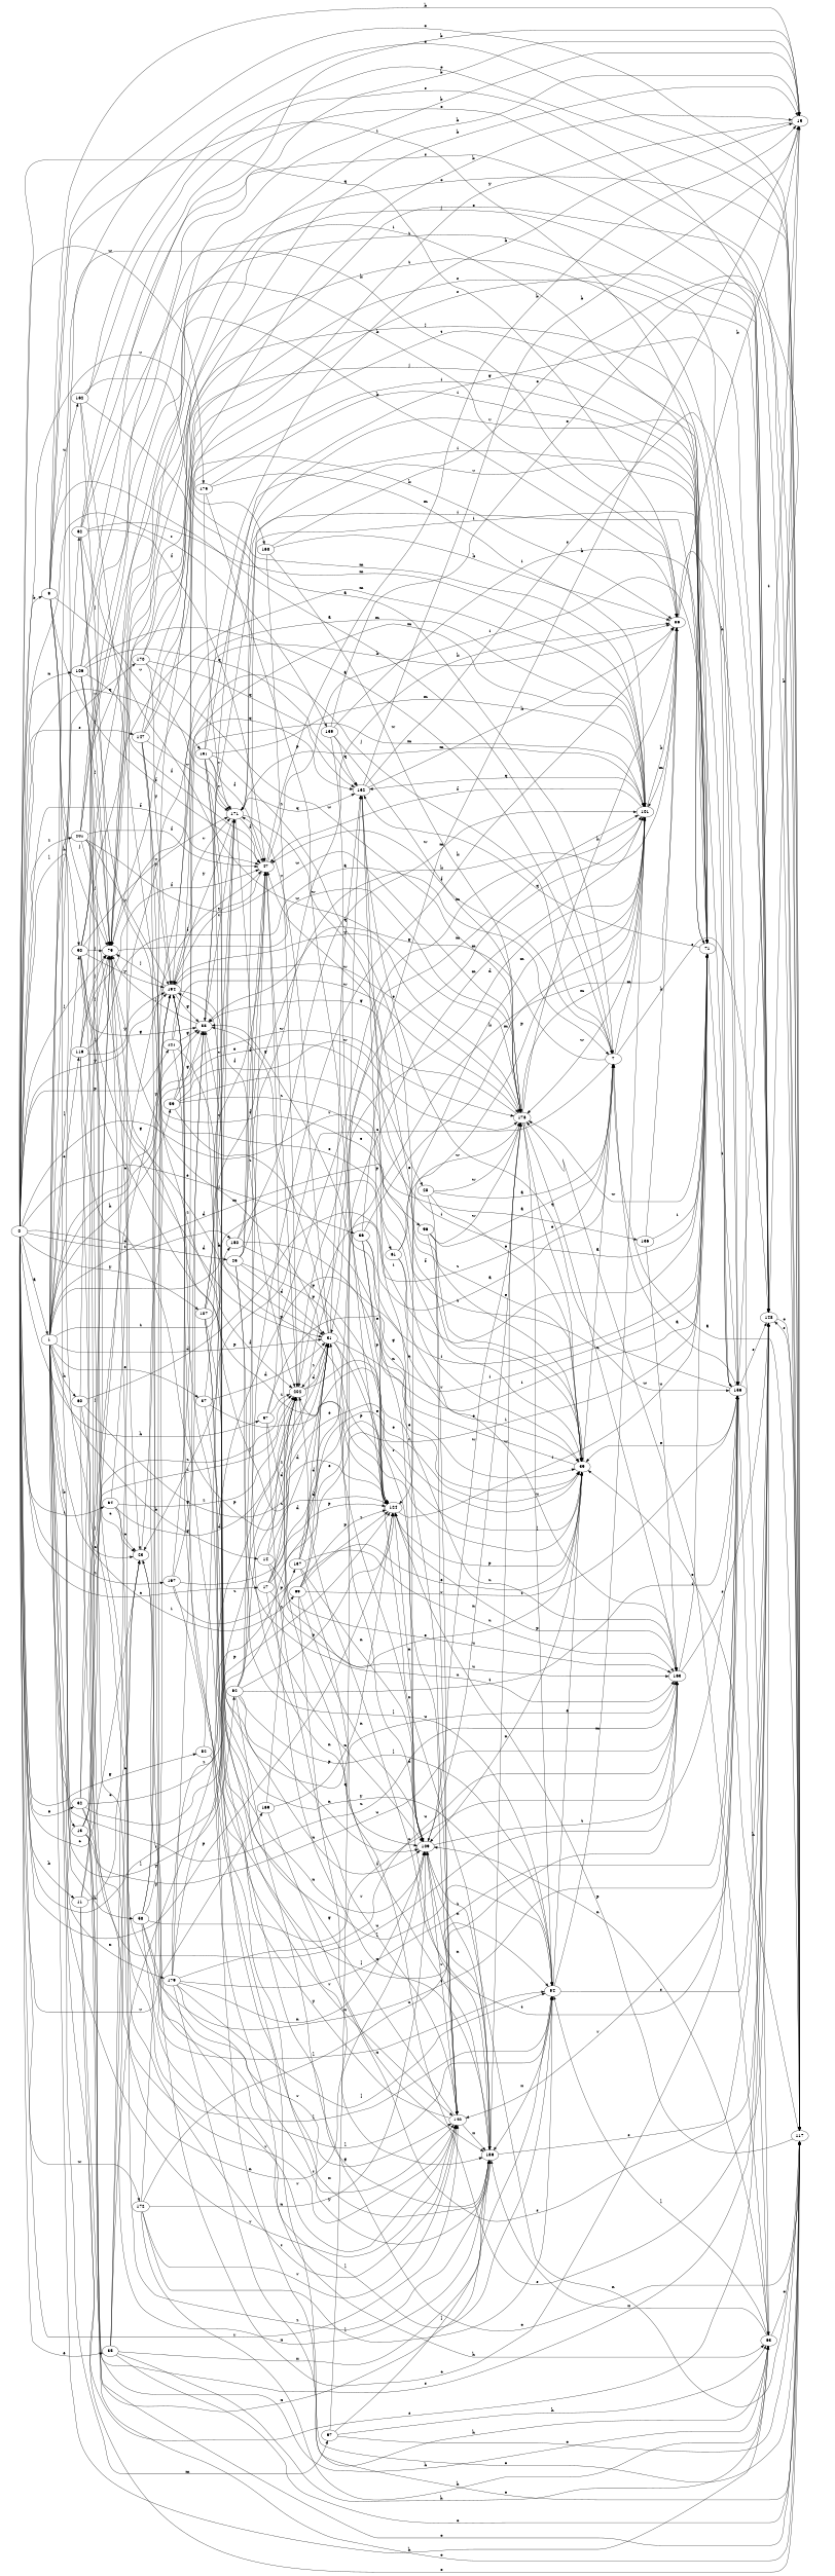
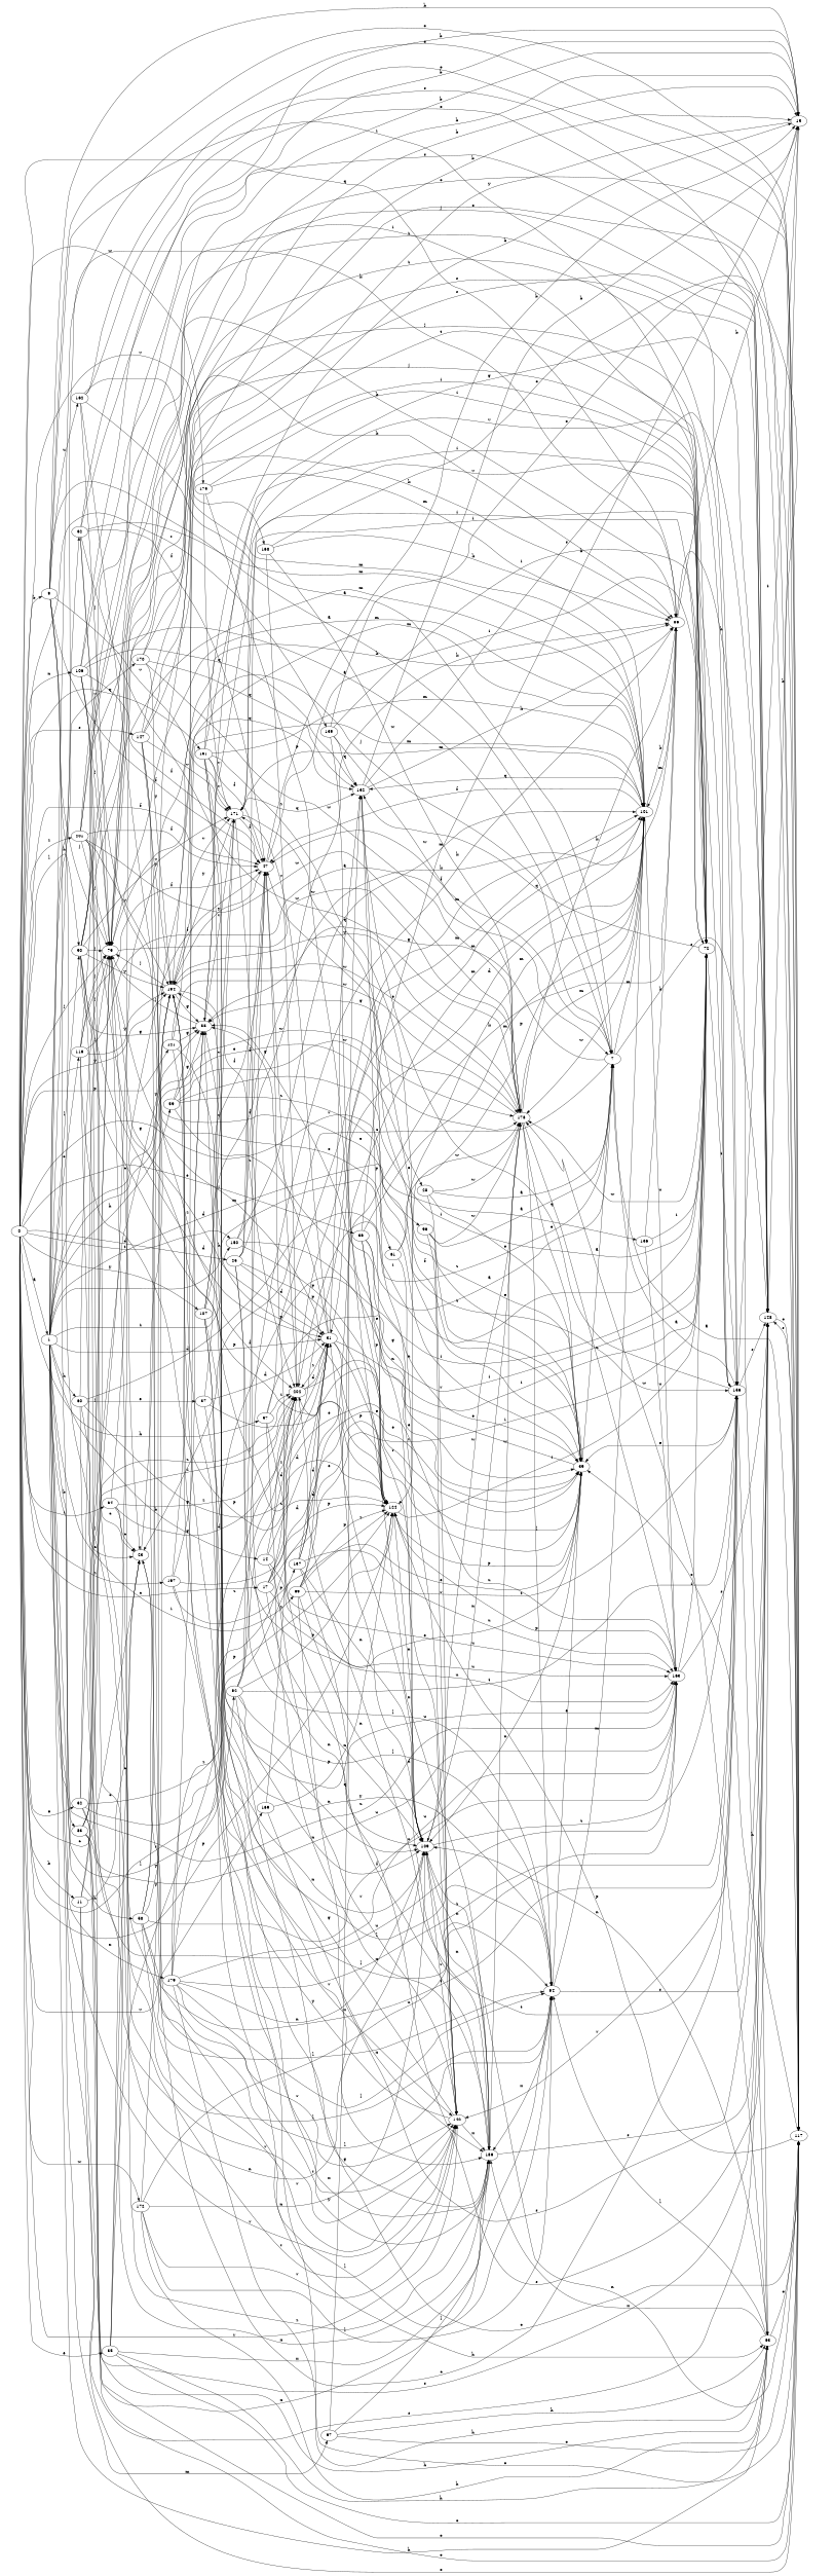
  strict digraph {
    rankdir=LR
    0
    1
    9
    11
    17
    23
    25
    32
    35
    36
    47
-   52
    57
    64
    79
    90
    106
    121
    124
    131
    136
    137
    139
    140
    147
    150
    168
    169
    172
    175
    n31 [label=107]
    194
    197
    201
    86
-   13
+   13 [label=83]
    14
    31
    37
    n40 [label=28]
    58
    59
    60
    61
    62
    63
    69
    92
    96
    97
    116
    117
    148
    170
    178
    179
-   71
+   71 [label=72]
    7
    15
    162
    163
    171
    202
    186
    101
    39
    109
    94
    55
    156
    132
    0 -> 1 [label=a]
    0 -> 9 [label=b]
    0 -> 11 [label=b]
    0 -> 17 [label=c]
    0 -> 23 [label=c]
    0 -> 25 [label=d]
    0 -> 32 [label=e]
    0 -> 35 [label=e]
    0 -> 36 [label=e]
    0 -> 47 [label=f]
-   0 -> 52 [label=g]
    0 -> 57 [label=h]
    0 -> 64 [label=i]
    0 -> 79 [label=j]
    0 -> 90 [label=l]
    0 -> 106 [label=n]
    0 -> 121 [label=p]
    0 -> 124 [label=p]
    0 -> 131 [label=q]
    0 -> 136 [label=r]
    0 -> 137 [label=r]
    0 -> 139 [label=r]
    0 -> 140 [label=r]
    0 -> 147 [label=s]
    0 -> 150 [label=t]
    0 -> 168 [label=v]
    0 -> 169 [label=v]
    0 -> 172 [label=w]
    0 -> 175 [label=w]
    0 -> n31 [label=y]
    0 -> 194 [label=y]
    0 -> 197 [label=z]
    0 -> 201 [label=z]
    0 -> 86 [label=q]
    1 -> 90 [label=l]
    1 -> 140 [label=r]
    1 -> 150 [label=t]
    1 -> 86 [label=k]
    1 -> 13 [label=b]
    1 -> 14 [label=b]
    1 -> 31 [label=d]
-   1 -> 37 [label=e]
+   60 -> 37 [label=e]
    1 -> n40 [label=e]
    1 -> 58 [label=h]
    1 -> 59 [label=h]
    1 -> 60 [label=h]
    1 -> 61 [label=h]
    1 -> 62 [label=h]
    1 -> 63 [label=h]
    1 -> 69 [label=i]
    1 -> 92 [label=l]
    1 -> 96 [label=m]
    1 -> 97 [label=m]
    1 -> 116 [label=o]
    1 -> 117 [label=o]
    1 -> 148 [label=s]
    1 -> 170 [label=v]
    1 -> 178 [label=w]
    1 -> 179 [label=x]
    9 -> 23 [label=c]
    9 -> 47 [label=f]
    9 -> 79 [label=j]
    9 -> 117 [label=o]
    9 -> 71 [label=i]
    9 -> 7 [label=a]
    9 -> 15 [label=b]
    9 -> 162 [label=u]
    9 -> 163 [label=u]
    9 -> 171 [label=v]
    11 -> 23 [label=c]
    11 -> 79 [label=j]
    11 -> 117 [label=o]
    11 -> 202 [label=z]
    11 -> 186 [label=x]
    17 -> 124 [label=p]
    17 -> 31 [label=d]
    17 -> 202 [label=z]
    17 -> 101 [label=m]
    17 -> 39 [label=e]
    17 -> 109 [label=n]
    23 -> 194 [label=y]
    23 -> 94 [label=l]
    25 -> 47 [label=f]
    25 -> 124 [label=p]
    25 -> 86 [label=k]
    25 -> 31 [label=d]
    25 -> 71 [label=i]
    25 -> 163 [label=u]
    25 -> 94 [label=l]
    32 -> 79 [label=j]
    32 -> 124 [label=p]
    32 -> 117 [label=o]
    32 -> 163 [label=u]
    32 -> 39 [label=e]
    32 -> 55 [label=g]
    35 -> 23 [label=c]
    35 -> 63 [label=h]
    35 -> 117 [label=o]
    35 -> 15 [label=b]
    35 -> 202 [label=z]
    35 -> 186 [label=x]
    36 -> 124 [label=p]
    36 -> 7 [label=a]
    36 -> 15 [label=b]
    36 -> 101 [label=m]
    36 -> 39 [label=e]
    36 -> 109 [label=n]
    47 -> 194 [label=y]
    47 -> 71 [label=i]
    47 -> 15 [label=b]
    47 -> 202 [label=z]
-   52 -> 117 [label=o]
-   52 -> 171 [label=v]
    57 -> 71 [label=i]
    57 -> 163 [label=u]
    57 -> 202 [label=z]
    57 -> 186 [label=x]
    57 -> 101 [label=m]
    64 -> 23 [label=c]
    64 -> 47 [label=f]
    64 -> 140 [label=r]
    64 -> 31 [label=d]
    64 -> 202 [label=z]
    79 -> 23 [label=c]
    79 -> 178 [label=w]
    79 -> 15 [label=b]
    79 -> 186 [label=z]
    79 -> 101 [label=m]
    90 -> 79 [label=j]
    90 -> 124 [label=p]
    90 -> 194 [label=y]
    90 -> 31 [label=d]
    90 -> 117 [label=o]
    90 -> 15 [label=b]
    90 -> 171 [label=v]
    90 -> 109 [label=n]
    90 -> 55 [label=g]
    90 -> 156 [label=t]
    106 -> 23 [label=c]
    106 -> 47 [label=f]
    106 -> 79 [label=j]
    106 -> 140 [label=r]
    106 -> 71 [label=i]
    106 -> 7 [label=a]
    106 -> 15 [label=b]
    106 -> 132 [label=q]
    121 -> 124 [label=p]
    121 -> 178 [label=w]
    121 -> 71 [label=i]
    121 -> 186 [label=x]
    121 -> 55 [label=g]
    124 -> 79 [label=j]
    124 -> 71 [label=i]
    124 -> 109 [label=n]
    131 -> 47 [label=f]
    131 -> 71 [label=i]
    131 -> 15 [label=b]
    131 -> 171 [label=v]
    131 -> 202 [label=z]
    131 -> 186 [label=x]
    131 -> 101 [label=m]
    131 -> 39 [label=e]
    131 -> 109 [label=n]
    136 -> 86 [label=k]
    136 -> 71 [label=i]
    136 -> 163 [label=u]
    137 -> 86 [label=k]
    137 -> 31 [label=d]
    137 -> 148 [label=s]
    137 -> 163 [label=u]
    137 -> 101 [label=m]
    137 -> 109 [label=n]
    139 -> 117 [label=o]
    139 -> 178 [label=w]
    139 -> 71 [label=i]
    139 -> 186 [label=x]
    139 -> 132 [label=q]
    140 -> 194 [label=y]
    140 -> 186 [label=x]
    140 -> 55 [label=g]
    147 -> 140 [label=r]
    147 -> 194 [label=y]
    147 -> 86 [label=k]
    147 -> 148 [label=s]
    147 -> 171 [label=v]
    147 -> 39 [label=e]
    147 -> 156 [label=t]
    150 -> 47 [label=f]
    150 -> 124 [label=p]
    150 -> 101 [label=m]
    150 -> 39 [label=e]
    168 -> 86 [label=k]
    168 -> 117 [label=o]
    168 -> 178 [label=w]
    168 -> 202 [label=z]
    169 -> 124 [label=p]
    169 -> 202 [label=z]
    169 -> 186 [label=x]
    172 -> 140 [label=r]
    172 -> 194 [label=y]
    172 -> 63 [label=h]
    172 -> 163 [label=u]
    172 -> 109 [label=n]
    172 -> 94 [label=l]
    175 -> 124 [label=p]
    175 -> 71 [label=i]
    175 -> 171 [label=v]
    175 -> 101 [label=m]
    n31 -> 47 [label=f]
    n31 -> 140 [label=r]
    n31 -> 86 [label=k]
    n31 -> 117 [label=o]
    n31 -> 171 [label=v]
    n31 -> 94 [label=l]
    194 -> 79 [label=j]
    194 -> 63 [label=h]
    194 -> 178 [label=w]
    194 -> 163 [label=u]
    194 -> 171 [label=v]
    194 -> 55 [label=g]
    197 -> 124 [label=p]
    197 -> 101 [label=m]
    197 -> 39 [label=e]
    197 -> 94 [label=l]
    197 -> 55 [label=g]
    201 -> 47 [label=f]
    201 -> 79 [label=j]
    201 -> 194 [label=y]
    201 -> 86 [label=k]
    201 -> 31 [label=d]
    201 -> 178 [label=w]
    201 -> 15 [label=b]
    201 -> 94 [label=l]
    201 -> 156 [label=t]
    86 -> 63 [label=h]
    86 -> 15 [label=b]
    86 -> 101 [label=m]
    13 -> 79 [label=j]
    13 -> 86 [label=k]
    13 -> 117 [label=o]
    13 -> 148 [label=s]
    13 -> 163 [label=u]
    13 -> 202 [label=z]
    14 -> 140 [label=r]
    14 -> 31 [label=d]
    14 -> 163 [label=u]
    14 -> 202 [label=z]
    31 -> 79 [label=j]
    31 -> 124 [label=p]
    31 -> 140 [label=r]
    31 -> 71 [label=i]
    31 -> 171 [label=v]
    31 -> 202 [label=z]
    31 -> 55 [label=g]
    31 -> 132 [label=q]
    37 -> 31 [label=d]
    37 -> 171 [label=v]
    37 -> 39 [label=e]
    37 -> 109 [label=n]
    n40 -> 140 [label=r]
    n40 -> 178 [label=w]
    n40 -> 7 [label=a]
    n40 -> 39 [label=e]
    58 -> 140 [label=r]
    58 -> 194 [label=y]
    58 -> 15 [label=b]
    58 -> 163 [label=u]
    58 -> 94 [label=l]
    58 -> 156 [label=t]
    58 -> 132 [label=q]
    59 -> 178 [label=w]
    59 -> 71 [label=i]
    59 -> 101 [label=m]
    59 -> 39 [label=e]
    59 -> 55 [label=g]
    59 -> 156 [label=t]
    60 -> 79 [label=j]
    60 -> 71 [label=i]
    60 -> 186 [label=x]
    60 -> 39 [label=e]
    60 -> 94 [label=l]
    61 -> 178 [label=w]
    61 -> 101 [label=m]
    61 -> 109 [label=n]
    62 -> 47 [label=f]
    62 -> 79 [label=j]
-   62 -> 86 [label=k]
+   90 -> 86 [label=k]
    62 -> 117 [label=o]
    62 -> 148 [label=s]
    62 -> 178 [label=w]
    62 -> 202 [label=z]
    62 -> 101 [label=m]
    63 -> 117 [label=o]
    63 -> 178 [label=w]
    63 -> 186 [label=x]
    63 -> 109 [label=n]
    63 -> 94 [label=l]
    69 -> 124 [label=p]
    69 -> 31 [label=d]
    69 -> 148 [label=s]
    69 -> 71 [label=i]
    69 -> 39 [label=e]
    69 -> 109 [label=n]
    69 -> 156 [label=t]
    92 -> 47 [label=f]
    92 -> 124 [label=p]
    92 -> 86 [label=k]
    92 -> 31 [label=d]
    92 -> 117 [label=o]
    92 -> 109 [label=n]
    92 -> 94 [label=l]
    92 -> 156 [label=t]
    96 -> 140 [label=r]
    96 -> 178 [label=w]
    96 -> 7 [label=a]
    96 -> 39 [label=e]
    97 -> 63 [label=h]
    97 -> 117 [label=o]
    97 -> 94 [label=l]
    97 -> 132 [label=q]
    116 -> 47 [label=f]
    116 -> 79 [label=j]
    116 -> 124 [label=p]
    116 -> 194 [label=y]
    116 -> 63 [label=h]
    116 -> 7 [label=a]
    116 -> 101 [label=m]
    117 -> 124 [label=p]
    117 -> 148 [label=s]
    117 -> 7 [label=a]
    117 -> 39 [label=e]
    117 -> 109 [label=n]
    148 -> 79 [label=j]
    148 -> 117 [label=o]
    148 -> 15 [label=b]
    148 -> 55 [label=g]
    170 -> 194 [label=y]
    170 -> 117 [label=o]
    170 -> 148 [label=s]
    170 -> 178 [label=w]
    170 -> 132 [label=q]
    178 -> 194 [label=y]
    178 -> 86 [label=k]
    178 -> 163 [label=u]
    178 -> 101 [label=m]
    178 -> 39 [label=e]
    178 -> 109 [label=n]
    178 -> 94 [label=l]
    178 -> 55 [label=g]
    179 -> 140 [label=r]
    179 -> 63 [label=h]
    179 -> 71 [label=i]
    179 -> 163 [label=u]
    179 -> 202 [label=z]
    179 -> 109 [label=n]
    179 -> 94 [label=l]
    179 -> 55 [label=g]
    179 -> 156 [label=t]
    71 -> 79 [label=j]
    71 -> 178 [label=w]
    71 -> 171 [label=v]
    71 -> 156 [label=t]
    71 -> 132 [label=q]
    7 -> 23 [label=c]
    7 -> 47 [label=f]
    7 -> 79 [label=j]
    7 -> 148 [label=s]
    7 -> 202 [label=z]
    7 -> 101 [label=m]
    7 -> 55 [label=g]
    15 -> 194 [label=y]
    15 -> 156 [label=t]
    162 -> 79 [label=j]
    162 -> 117 [label=o]
    162 -> 148 [label=s]
    162 -> 7 [label=a]
    162 -> 101 [label=m]
    162 -> 39 [label=e]
    163 -> 124 [label=p]
    163 -> 148 [label=s]
    163 -> 71 [label=i]
    171 -> 47 [label=f]
    171 -> 194 [label=y]
    171 -> 101 [label=m]
    171 -> 39 [label=e]
    171 -> 109 [label=n]
    171 -> 132 [label=q]
    202 -> 31 [label=d]
    202 -> 163 [label=u]
    202 -> 101 [label=m]
    202 -> 156 [label=t]
    186 -> 47 [label=f]
    186 -> 194 [label=y]
    186 -> 31 [label=d]
    186 -> 148 [label=s]
    186 -> 178 [label=w]
    186 -> 109 [label=n]
    186 -> 55 [label=g]
    101 -> 47 [label=f]
    101 -> 124 [label=p]
    101 -> 86 [label=k]
    101 -> 31 [label=d]
    101 -> 178 [label=w]
-   61 -> 163 [label=u]
+   101 -> 163 [label=u]
    101 -> 132 [label=q]
    39 -> 47 [label=f]
    39 -> 124 [label=p]
    39 -> 7 [label=a]
    39 -> 109 [label=n]
    39 -> 55 [label=g]
    109 -> 140 [label=r]
    109 -> 178 [label=w]
    109 -> 202 [label=z]
    109 -> 186 [label=x]
    109 -> 156 [label=t]
    94 -> 194 [label=y]
    94 -> 148 [label=s]
    94 -> 186 [label=x]
    94 -> 101 [label=m]
    94 -> 39 [label=e]
    55 -> 79 [label=j]
    55 -> 71 [label=i]
    55 -> 171 [label=v]
    156 -> 23 [label=c]
    156 -> 79 [label=j]
    156 -> 140 [label=r]
    156 -> 63 [label=h]
    156 -> 148 [label=s]
    156 -> 7 [label=a]
    156 -> 171 [label=v]
    156 -> 39 [label=e]
    156 -> 132 [label=q]
    132 -> 124 [label=p]
    132 -> 140 [label=r]
    132 -> 86 [label=k]
    132 -> 148 [label=s]
    132 -> 15 [label=b]
  }
